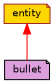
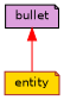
  digraph {
    node [fontname=Helvetica fontsize=10 shape=note style=filled]
    n1 [color=brown fillcolor=gold fontcolor=black height=0.2 label=entity width=0.4]
    n2 [color=black fillcolor=plum height=0.2 label=bullet width=0.4]
-   n1 -> n2 [color=red dir=back fontname=Helvetica fontsize=10 labelfontname=Helvetica labelfontsize=10 style=solid]
+   n2 -> n1 [color=red dir=back fontname=Helvetica fontsize=10 labelfontname=Helvetica labelfontsize=10 style=solid]
  }
